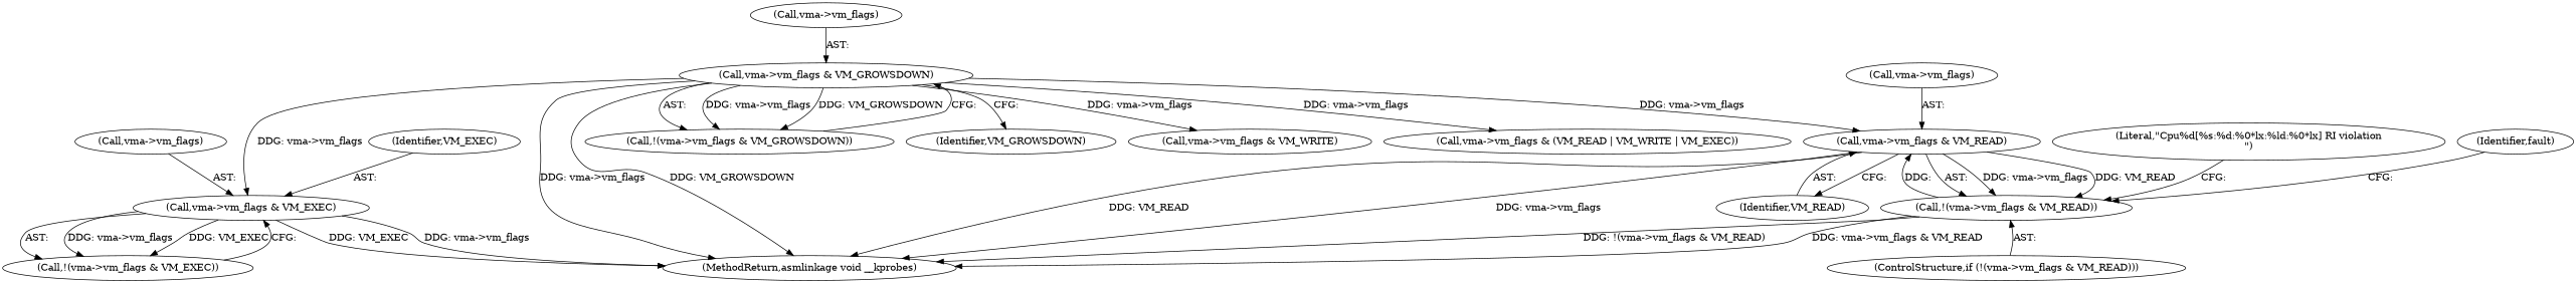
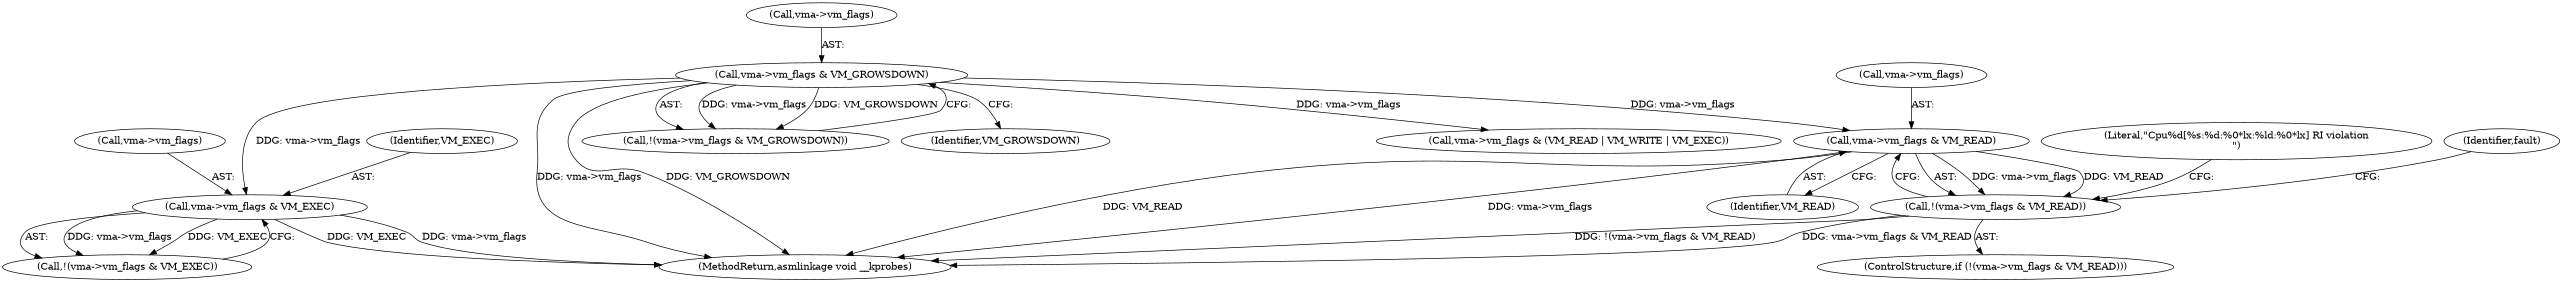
  digraph {
    n1 [label="(Call,vma->vm_flags & VM_READ)"]
    n2 [label="(Call,!(vma->vm_flags & VM_READ))"]
    n3 [label="(Identifier,VM_READ)"]
    n4 [label="(MethodReturn,asmlinkage void __kprobes)"]
    n5 [label="(ControlStructure,if (!(vma->vm_flags & VM_READ)))"]
    n6 [label="(Call,vma->vm_flags & VM_GROWSDOWN)"]
    n7 [label="(Call,vma->vm_flags & VM_EXEC)"]
    n8 [label="(Call,!(vma->vm_flags & VM_GROWSDOWN))"]
    n9 [label="(Identifier,VM_GROWSDOWN)"]
-   n10 [label="(Call,vma->vm_flags & VM_WRITE)"]
    n11 [label="(Call,vma->vm_flags & (VM_READ | VM_WRITE | VM_EXEC))"]
    n12 [label="(Call,!(vma->vm_flags & VM_EXEC))"]
    n13 [label="(Identifier,VM_EXEC)"]
    n14 [label="(Call,vma->vm_flags)"]
    n15 [label="(Call,vma->vm_flags)"]
    n16 [label="(Literal,\"Cpu%d[%s:%d:%0*lx:%ld:%0*lx] RI violation\n\")"]
    n17 [label="(Call,vma->vm_flags)"]
    n18 [label="(Identifier,fault)"]
    n1 -> n2 [label="AST: "]
    n1 -> n2 [label="DDG: vma->vm_flags"]
    n1 -> n2 [label="DDG: VM_READ"]
    n1 -> n3 [label="CFG: "]
    n1 -> n4 [label="DDG: VM_READ"]
    n1 -> n4 [label="DDG: vma->vm_flags"]
-   n2 -> n1 [label="DDG: "]
+   n2 -> n1 [label="CFG: "]
    n2 -> n4 [label="DDG: vma->vm_flags & VM_READ"]
    n2 -> n4 [label="DDG: !(vma->vm_flags & VM_READ)"]
-   n5 -> n2 [label="AST: "]
+   n2 -> n5 [label="AST: "]
    n3 -> n1 [label="AST: "]
    n6 -> n1 [label="DDG: vma->vm_flags"]
    n6 -> n4 [label="DDG: vma->vm_flags"]
    n6 -> n4 [label="DDG: VM_GROWSDOWN"]
    n6 -> n7 [label="DDG: vma->vm_flags"]
    n6 -> n8 [label="AST: "]
    n6 -> n8 [label="DDG: vma->vm_flags"]
    n6 -> n8 [label="DDG: VM_GROWSDOWN"]
    n6 -> n9 [label="CFG: "]
-   n6 -> n10 [label="DDG: vma->vm_flags"]
    n6 -> n11 [label="DDG: vma->vm_flags"]
    n7 -> n4 [label="DDG: VM_EXEC"]
    n7 -> n4 [label="DDG: vma->vm_flags"]
    n7 -> n12 [label="AST: "]
    n7 -> n12 [label="DDG: vma->vm_flags"]
    n7 -> n12 [label="DDG: VM_EXEC"]
    n8 -> n6 [label="CFG: "]
    n12 -> n7 [label="CFG: "]
    n13 -> n7 [label="AST: "]
    n14 -> n1 [label="AST: "]
    n15 -> n7 [label="AST: "]
    n16 -> n2 [label="CFG: "]
    n17 -> n6 [label="AST: "]
    n18 -> n2 [label="CFG: "]
  }
